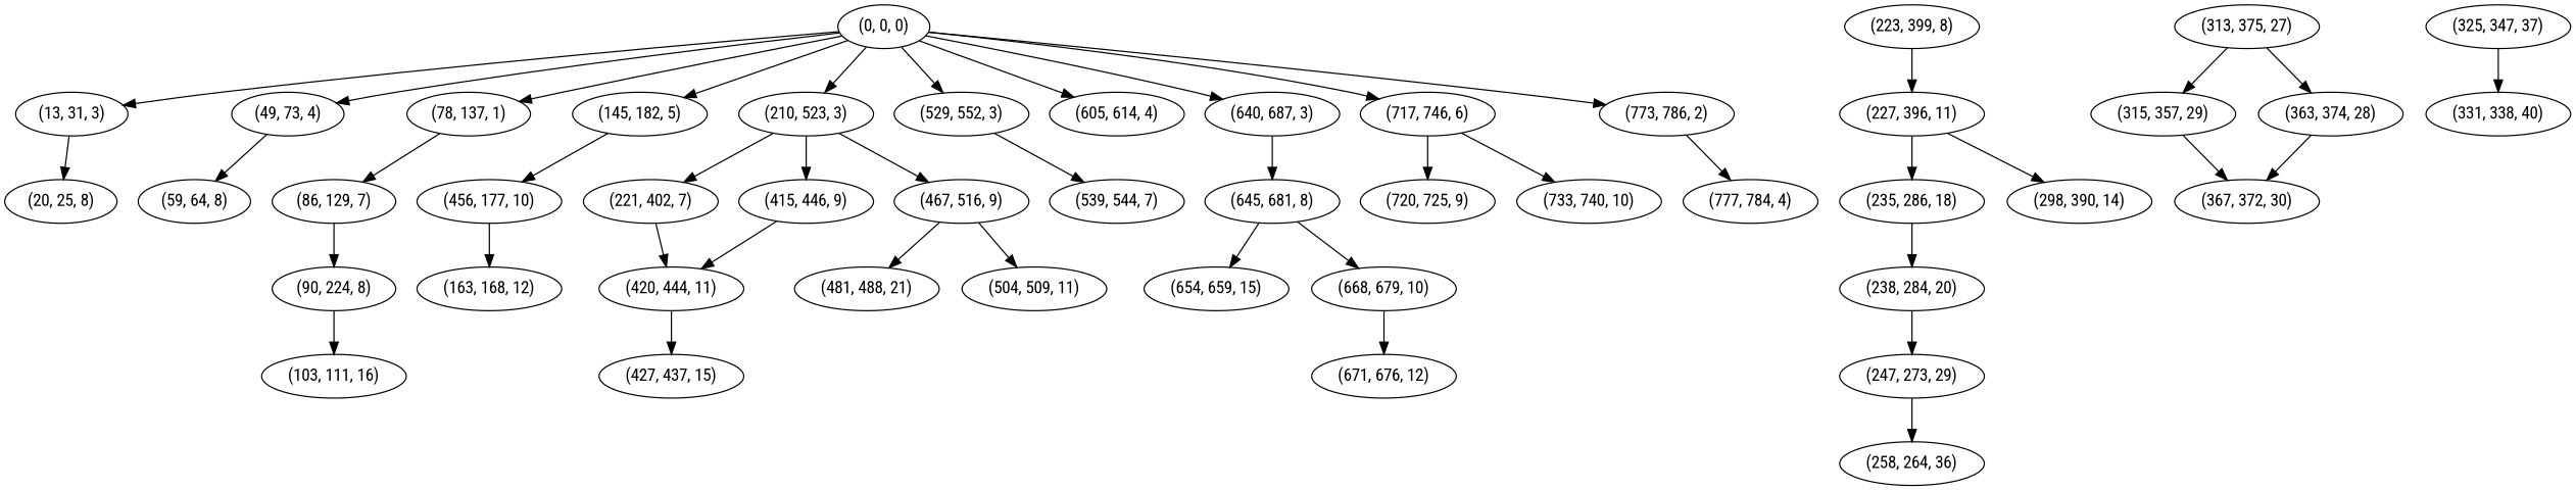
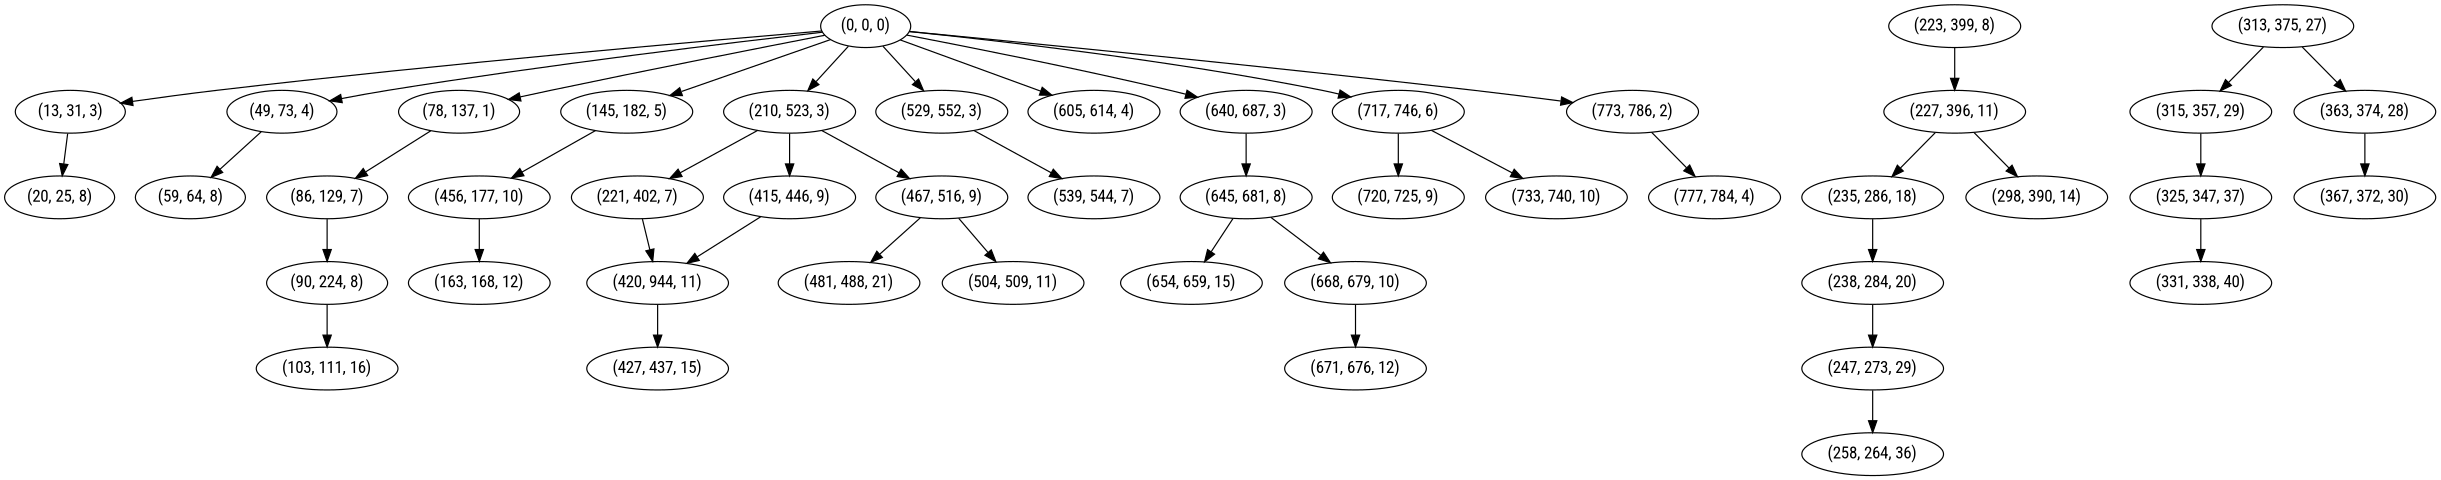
  digraph {
    fontname="Roboto Condensed"
    node [fontname="Roboto Condensed"]
    edge [fontname="Roboto Condensed"]
    "(0, 0, 0)"
    "(13, 31, 3)"
    "(49, 73, 4)"
    "(78, 137, 1)"
    "(145, 182, 5)"
    "(210, 523, 3)"
    "(529, 552, 3)"
    "(605, 614, 4)"
    "(640, 687, 3)"
    "(717, 746, 6)"
    "(773, 786, 2)"
    "(20, 25, 8)"
    "(59, 64, 8)"
    "(86, 129, 7)"
    n15 [label="(456, 177, 10)"]
    "(221, 402, 7)"
    "(415, 446, 9)"
    "(467, 516, 9)"
    "(539, 544, 7)"
    "(645, 681, 8)"
    "(720, 725, 9)"
    "(733, 740, 10)"
    "(777, 784, 4)"
    n24 [label="(90, 224, 8)"]
    "(103, 111, 16)"
    "(163, 168, 12)"
-   "(420, 444, 11)"
+   "(420, 444, 11)" [label="(420, 944, 11)"]
    "(481, 488, 21)"
    "(504, 509, 11)"
    "(223, 399, 8)"
    "(227, 396, 11)"
    "(235, 286, 18)"
    "(298, 390, 14)"
    "(238, 284, 20)"
    "(247, 273, 29)"
    "(258, 264, 36)"
    "(313, 375, 27)"
    "(315, 357, 29)"
    "(363, 374, 28)"
    "(325, 347, 37)"
    "(367, 372, 30)"
    "(331, 338, 40)"
    "(427, 437, 15)"
    "(654, 659, 15)"
    "(668, 679, 10)"
    "(671, 676, 12)"
    "(0, 0, 0)" -> "(13, 31, 3)"
    "(0, 0, 0)" -> "(49, 73, 4)"
    "(0, 0, 0)" -> "(78, 137, 1)"
    "(0, 0, 0)" -> "(145, 182, 5)"
    "(0, 0, 0)" -> "(210, 523, 3)"
    "(0, 0, 0)" -> "(529, 552, 3)"
    "(0, 0, 0)" -> "(605, 614, 4)"
    "(0, 0, 0)" -> "(640, 687, 3)"
    "(0, 0, 0)" -> "(717, 746, 6)"
    "(0, 0, 0)" -> "(773, 786, 2)"
    "(13, 31, 3)" -> "(20, 25, 8)"
    "(49, 73, 4)" -> "(59, 64, 8)"
    "(78, 137, 1)" -> "(86, 129, 7)"
    "(145, 182, 5)" -> n15
    "(210, 523, 3)" -> "(221, 402, 7)"
    "(210, 523, 3)" -> "(415, 446, 9)"
    "(210, 523, 3)" -> "(467, 516, 9)"
    "(529, 552, 3)" -> "(539, 544, 7)"
    "(640, 687, 3)" -> "(645, 681, 8)"
    "(717, 746, 6)" -> "(720, 725, 9)"
    "(717, 746, 6)" -> "(733, 740, 10)"
    "(773, 786, 2)" -> "(777, 784, 4)"
    "(86, 129, 7)" -> n24
    n15 -> "(163, 168, 12)"
    "(221, 402, 7)" -> "(420, 444, 11)"
    "(415, 446, 9)" -> "(420, 444, 11)"
    "(467, 516, 9)" -> "(481, 488, 21)"
    "(467, 516, 9)" -> "(504, 509, 11)"
    "(645, 681, 8)" -> "(654, 659, 15)"
    "(645, 681, 8)" -> "(668, 679, 10)"
    n24 -> "(103, 111, 16)"
    "(420, 444, 11)" -> "(427, 437, 15)"
    "(223, 399, 8)" -> "(227, 396, 11)"
    "(227, 396, 11)" -> "(235, 286, 18)"
    "(227, 396, 11)" -> "(298, 390, 14)"
    "(235, 286, 18)" -> "(238, 284, 20)"
    "(238, 284, 20)" -> "(247, 273, 29)"
    "(247, 273, 29)" -> "(258, 264, 36)"
    "(313, 375, 27)" -> "(315, 357, 29)"
    "(313, 375, 27)" -> "(363, 374, 28)"
-   "(315, 357, 29)" -> "(367, 372, 30)"
+   "(315, 357, 29)" -> "(325, 347, 37)"
    "(363, 374, 28)" -> "(367, 372, 30)"
    "(325, 347, 37)" -> "(331, 338, 40)"
    "(668, 679, 10)" -> "(671, 676, 12)"
  }
